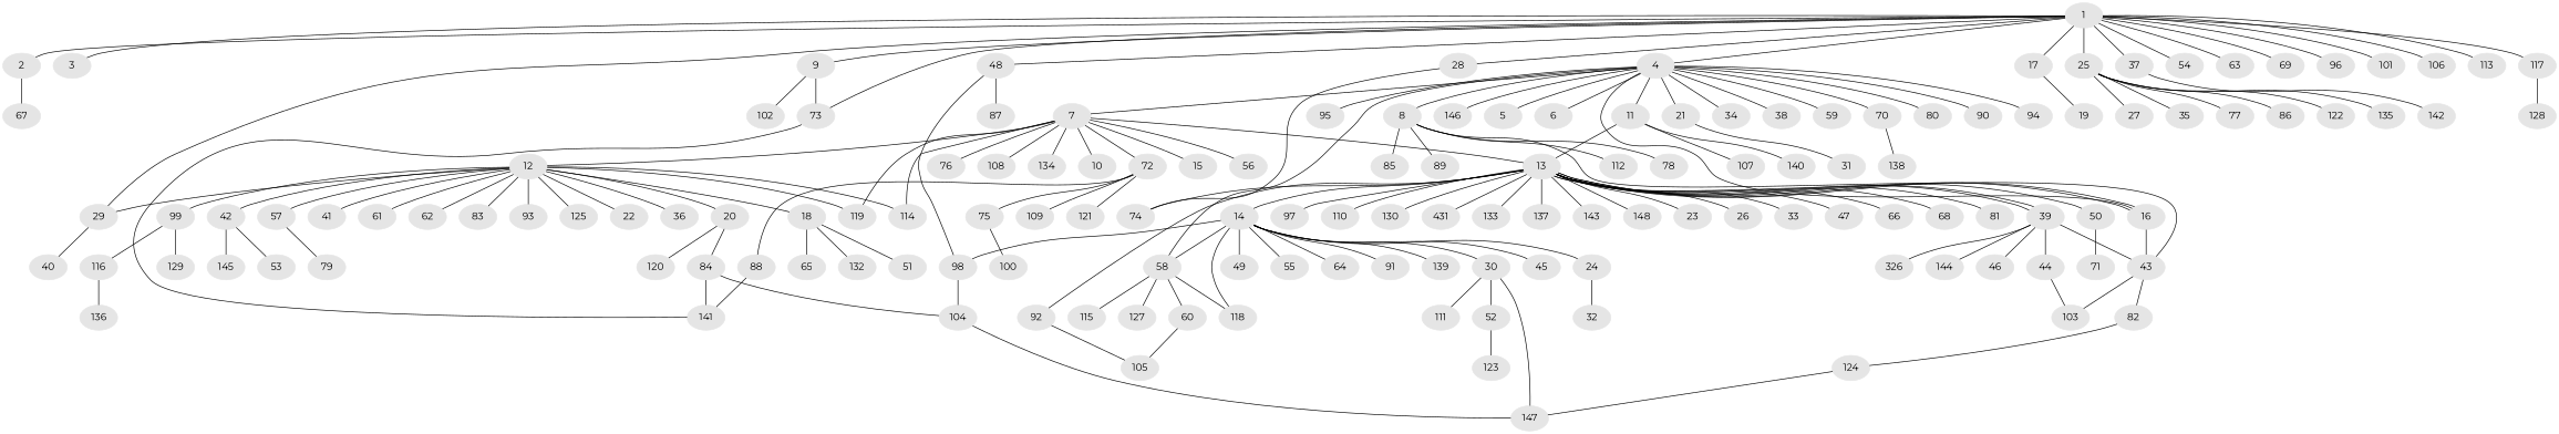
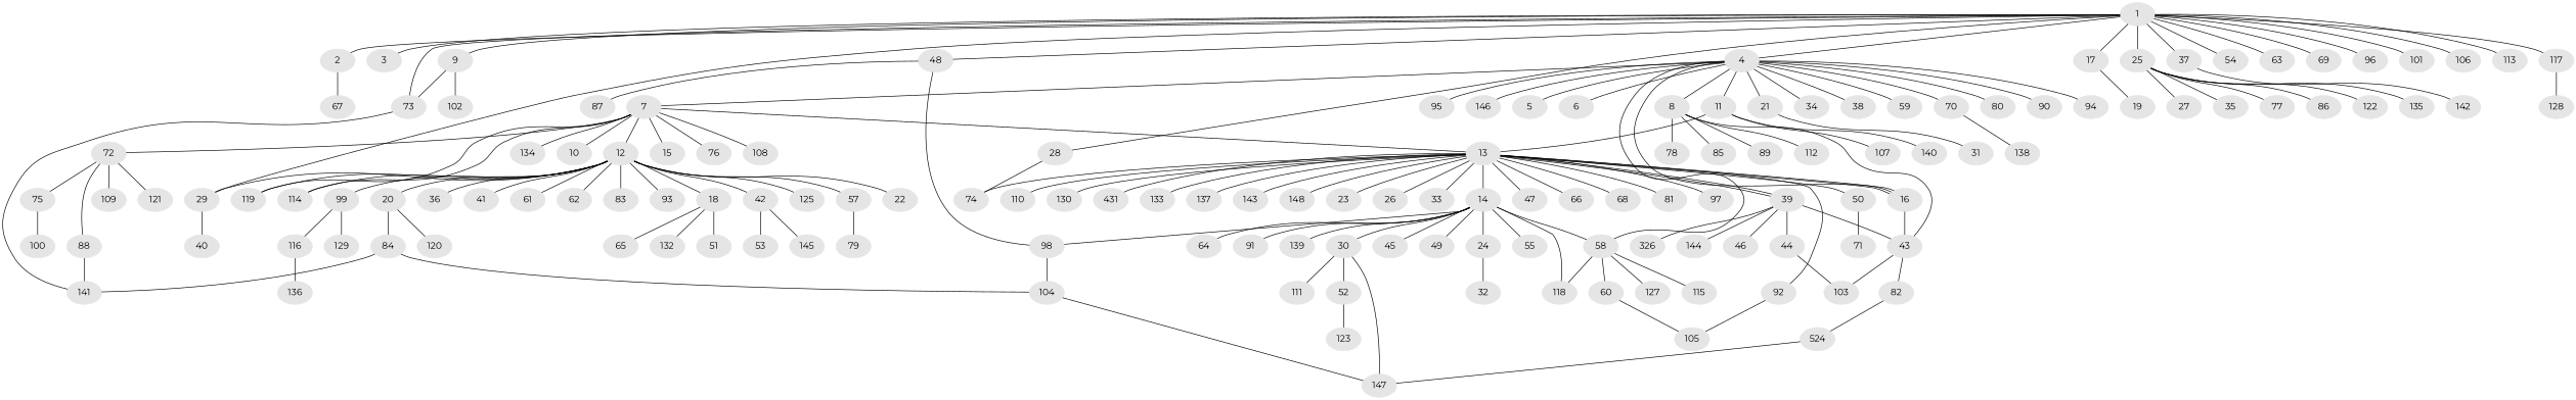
  graph {
    fontname=Montserrat
    node [color=gray90 fontname=Montserrat style=filled]
    edge [fontname=Montserrat]
    1
    2
    3
    4
    9
    17
    25
    28
    29
    37
    48
    54
    63
    69
    73
    96
    101
    106
    113
    117
    67
    5
    6
    7
    8
    11
    16
    21
    34
    38
    58
    59
    70
    80
    90
    94
    95
    146
    102
    19
    27
    35
    77
    86
    122
    135
    74
    40
    142
    98
    87
    141
    128
    10
    12
    13
    15
-   56
    72
    76
    108
    114
    119
    134
    43
    78
    85
    89
    112
    107
    140
    31
    118
    60
    115
    127
    138
    18
    20
    22
    36
    41
    42
    57
    61
    62
    83
    93
    99
    125
    14
    23
    26
    33
    39
    47
    50
    66
    68
    81
    92
    97
    110
    130
    n105 [label=431]
    133
    137
    143
    148
    75
    88
    109
    121
    82
    103
    51
    65
    132
    84
    120
    53
    145
    79
    116
    129
    24
    30
    45
    49
    55
    64
    91
    139
    44
    46
    n136 [label=326]
    144
    71
    105
    32
    52
    111
    147
    104
    123
-   124
+   124 [label=524]
    100
    136
    1 -- 2
    1 -- 3
    1 -- 4
    1 -- 9
    1 -- 17
    1 -- 25
    1 -- 28
    1 -- 29
    1 -- 37
    1 -- 48
    1 -- 54
    1 -- 63
    1 -- 69
    1 -- 73
    1 -- 96
    1 -- 101
    1 -- 106
    1 -- 113
    1 -- 117
    2 -- 67
    4 -- 5
    4 -- 6
    4 -- 7
    4 -- 8
    4 -- 11
    4 -- 16
    4 -- 21
    4 -- 34
    4 -- 38
    4 -- 58
    4 -- 59
    4 -- 70
    4 -- 80
    4 -- 90
    4 -- 94
    4 -- 95
    4 -- 146
    9 -- 73
    9 -- 102
    17 -- 19
    25 -- 27
    25 -- 35
    25 -- 77
    25 -- 86
    25 -- 122
    25 -- 135
    28 -- 74
    29 -- 40
    37 -- 142
    48 -- 98
    48 -- 87
    73 -- 141
    117 -- 128
    7 -- 10
    7 -- 12
    7 -- 13
    7 -- 15
-   7 -- 56
    7 -- 72
    7 -- 76
    7 -- 108
    7 -- 114
    7 -- 119
    7 -- 134
    8 -- 43
    8 -- 78
    8 -- 85
    8 -- 89
    8 -- 112
    11 -- 13
    11 -- 107
    11 -- 140
    16 -- 43
    21 -- 31
    58 -- 118
    58 -- 60
    58 -- 115
    58 -- 127
    70 -- 138
    98 -- 104
    12 -- 29
    12 -- 114
    12 -- 119
    12 -- 18
    12 -- 20
    12 -- 22
    12 -- 36
    12 -- 41
    12 -- 42
    12 -- 57
    12 -- 61
    12 -- 62
    12 -- 83
    12 -- 93
    12 -- 99
    12 -- 125
    13 -- 16
    13 -- 16
    13 -- 74
    13 -- 14
    13 -- 23
    13 -- 26
    13 -- 33
    13 -- 39
    13 -- 39
    13 -- 47
    13 -- 50
    13 -- 66
    13 -- 68
    13 -- 81
    13 -- 92
    13 -- 97
    13 -- 110
    13 -- 130
    13 -- n105
    13 -- 133
    13 -- 137
    13 -- 143
    13 -- 148
    72 -- 75
    72 -- 88
    72 -- 109
    72 -- 121
    43 -- 82
    43 -- 103
    60 -- 105
    18 -- 51
    18 -- 65
    18 -- 132
    20 -- 84
    20 -- 120
    42 -- 53
    42 -- 145
    57 -- 79
    99 -- 116
    99 -- 129
    14 -- 58
    14 -- 98
    14 -- 118
    14 -- 24
    14 -- 30
    14 -- 45
    14 -- 49
    14 -- 55
    14 -- 64
    14 -- 91
    14 -- 139
    39 -- 43
    39 -- 44
    39 -- 46
    39 -- n136
    39 -- 144
    50 -- 71
    92 -- 105
    75 -- 100
    88 -- 141
    82 -- 124
    84 -- 141
    84 -- 104
    116 -- 136
    24 -- 32
    30 -- 52
    30 -- 111
    30 -- 147
    44 -- 103
    52 -- 123
    104 -- 147
    124 -- 147
  }
